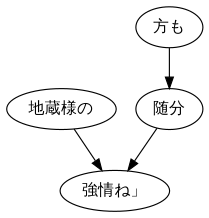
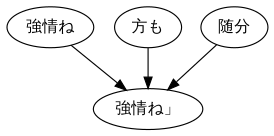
  digraph {
-   n1 [label="地蔵様の"]
+   n1 [label="強情ね"]
    n2 [label="強情ね」"]
    n3 [label="方も"]
    n4 [label="随分"]
    n1 -> n2
-   n3 -> n4
+   n3 -> n2
    n4 -> n2
  }
